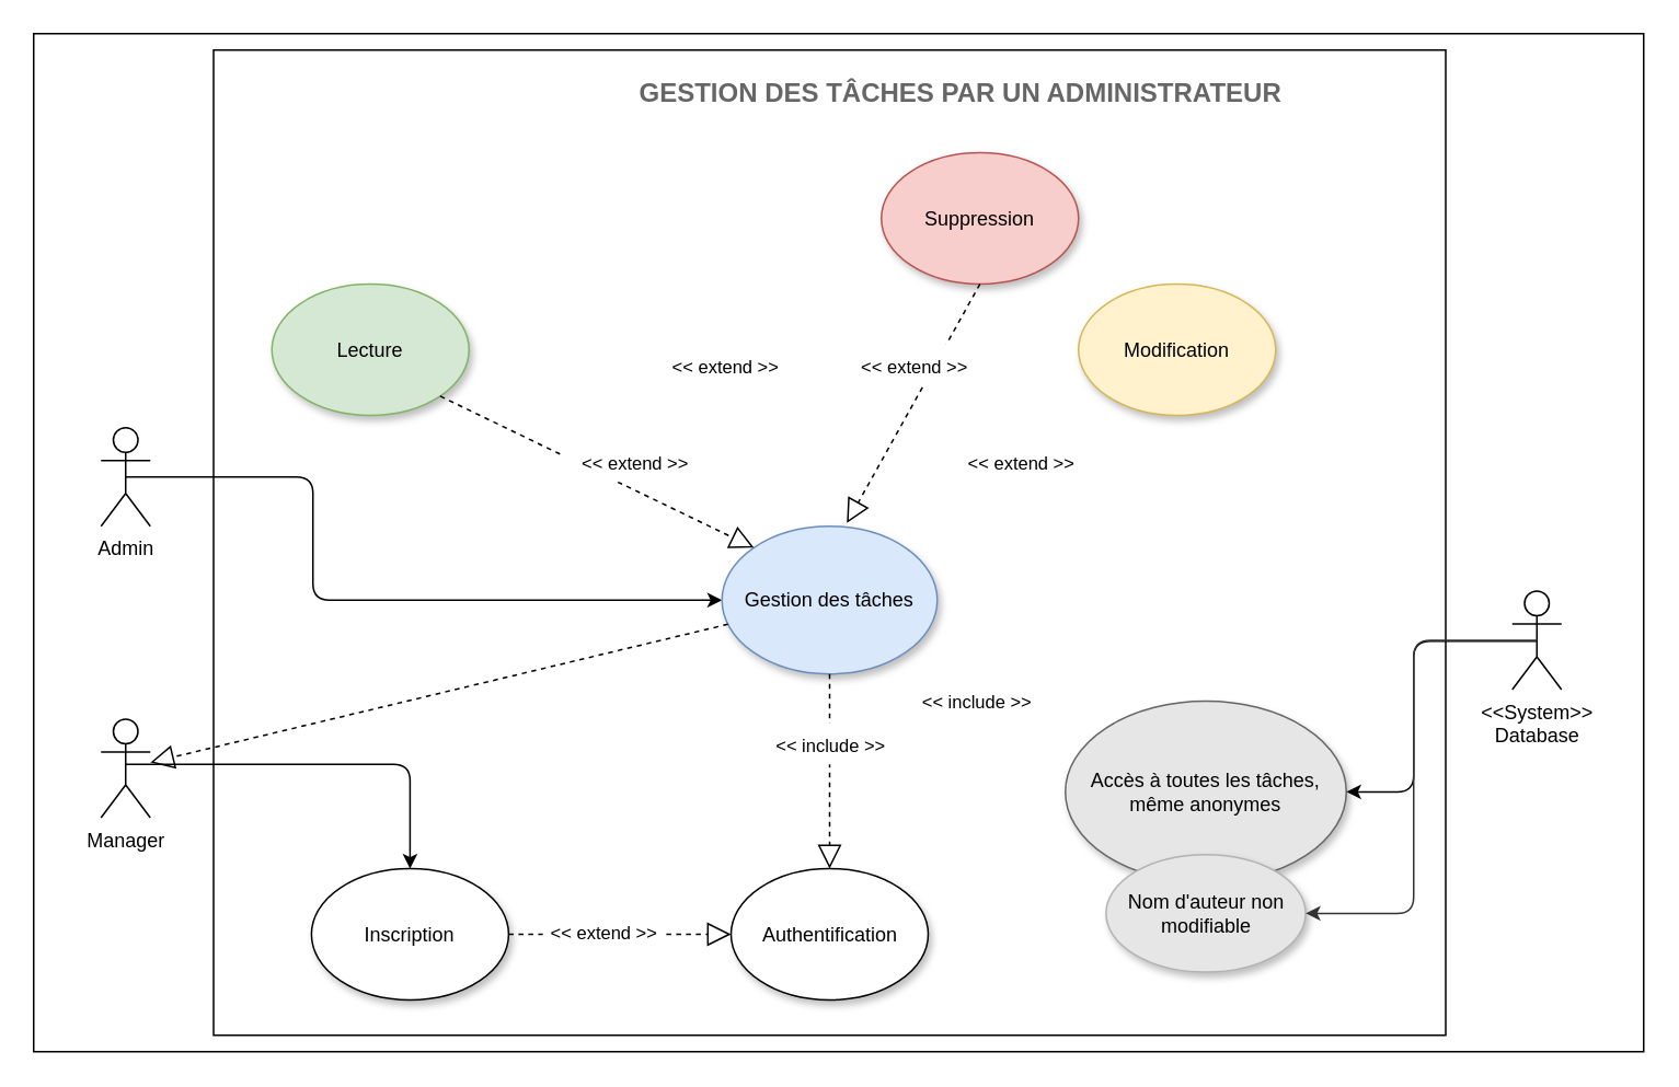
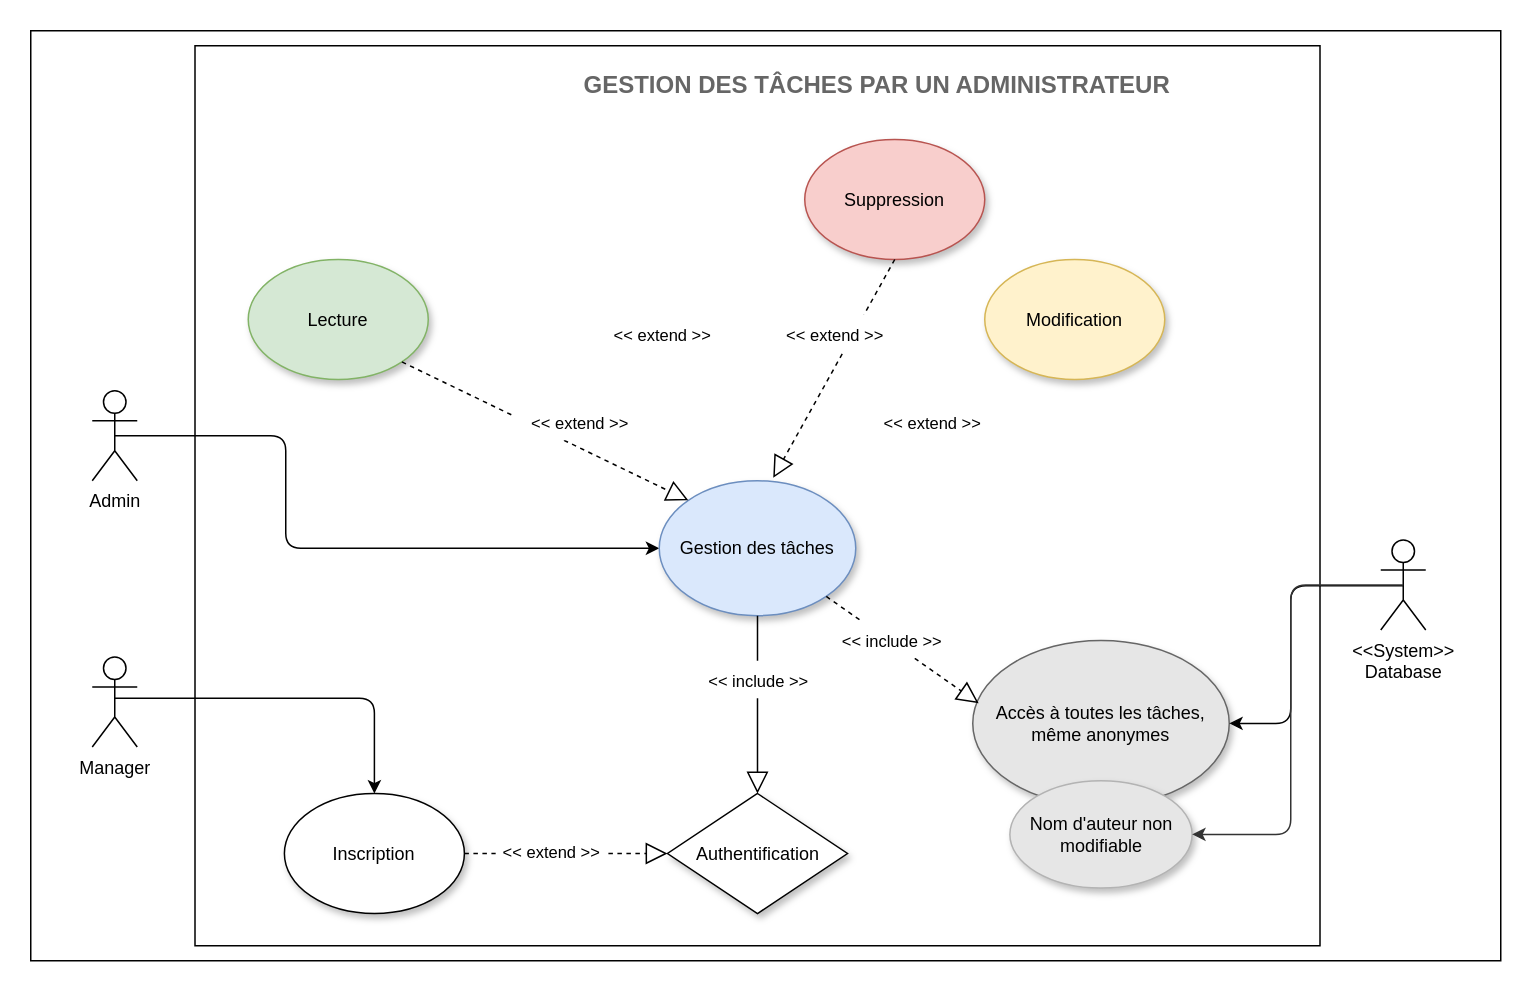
  <mxCell id="0" />
  <mxCell id="1" parent="0" />
  <mxCell id="2" value="" style="rounded=0;whiteSpace=wrap;html=1;fillColor=none;" parent="1" vertex="1"><mxGeometry x="20" y="20" width="980" height="620" as="geometry" /></mxCell>
  <mxCell id="3" value="" style="shape=folder;fontStyle=1;spacingTop=10;tabWidth=40;tabHeight=0;tabPosition=left;html=1;" parent="1" vertex="1"><mxGeometry x="129.5" y="30" width="750" height="600" as="geometry" /></mxCell>
  <mxCell id="4" style="edgeStyle=orthogonalEdgeStyle;rounded=1;orthogonalLoop=1;jettySize=auto;html=1;exitX=0.5;exitY=0.5;exitDx=0;exitDy=0;exitPerimeter=0;shadow=0;" parent="1" source="5" target="7" edge="1"><mxGeometry relative="1" as="geometry"><Array as="points"><mxPoint x="190" y="290" /><mxPoint x="190" y="365" /></Array></mxGeometry></mxCell>
  <mxCell id="5" value="Admin" style="shape=umlActor;verticalLabelPosition=bottom;verticalAlign=top;html=1;" parent="1" vertex="1"><mxGeometry x="61" y="260" width="30" height="60" as="geometry" /></mxCell>
  <mxCell id="6" value="&lt;font color=&quot;#666666&quot;&gt;&lt;span style=&quot;font-size: 16px&quot;&gt;&lt;b&gt;GESTION DES TÂCHES PAR UN ADMINISTRATEUR&lt;/b&gt;&lt;/span&gt;&lt;/font&gt;" style="text;html=1;align=left;" parent="1" vertex="1"><mxGeometry x="387.28" y="40" width="395.45" height="30" as="geometry" /></mxCell>
  <mxCell id="7" value="Gestion des tâches" style="ellipse;whiteSpace=wrap;html=1;fillColor=#dae8fc;strokeColor=#6c8ebf;shadow=1;" parent="1" vertex="1"><mxGeometry x="439" y="320" width="131" height="90" as="geometry" /></mxCell>
  <mxCell id="8" value="Suppression" style="ellipse;whiteSpace=wrap;html=1;shadow=1;fillColor=#f8cecc;strokeColor=#b85450;" parent="1" vertex="1"><mxGeometry x="536" y="92.5" width="120" height="80" as="geometry" /></mxCell>
  <mxCell id="9" value="" style="endArrow=block;dashed=1;endFill=0;endSize=12;html=1;exitX=0.5;exitY=1;exitDx=0;exitDy=0;" parent="1" source="8" edge="1"><mxGeometry width="160" relative="1" as="geometry"><mxPoint x="499" y="320" as="sourcePoint" /><mxPoint x="515" y="318" as="targetPoint" /><Array as="points" /></mxGeometry></mxCell>
  <mxCell id="10" value="&lt;font style=&quot;font-size: 11px&quot;&gt;&amp;lt;&amp;lt; extend &amp;gt;&amp;gt;&lt;/font&gt;" style="text;html=1;align=center;fillColor=#ffffff;" parent="1" vertex="1"><mxGeometry x="396" y="209" width="90" height="25" as="geometry" /></mxCell>
  <mxCell id="11" value="Inscription" style="ellipse;whiteSpace=wrap;html=1;shadow=1;" parent="1" vertex="1"><mxGeometry x="189.1" y="528.5" width="120" height="80" as="geometry" /></mxCell>
- <mxCell id="12" value="" style="endArrow=block;dashed=1;endFill=0;endSize=12;html=1;exitX=0.5;exitY=1;exitDx=0;exitDy=0;entryX=0.5;entryY=0;entryDx=0;entryDy=0;" parent="1" source="7" target="17" edge="1"><mxGeometry width="160" relative="1" as="geometry"><mxPoint x="509" y="540" as="sourcePoint" /><mxPoint x="509" y="410" as="targetPoint" /></mxGeometry></mxCell>
+ <mxCell id="12" value="" style="endArrow=block;dashed=0;endFill=0;endSize=12;html=1;exitX=0.5;exitY=1;exitDx=0;exitDy=0;entryX=0.5;entryY=0;entryDx=0;entryDy=0;" parent="1" source="7" target="17" edge="1"><mxGeometry width="160" relative="1" as="geometry"><mxPoint x="509" y="540" as="sourcePoint" /><mxPoint x="509" y="410" as="targetPoint" /></mxGeometry></mxCell>
  <mxCell id="13" value="Lecture" style="ellipse;whiteSpace=wrap;html=1;shadow=1;fillColor=#d5e8d4;strokeColor=#82b366;" parent="1" vertex="1"><mxGeometry x="165" y="172.5" width="120" height="80" as="geometry" /></mxCell>
  <mxCell id="14" value="" style="endArrow=block;dashed=1;endFill=0;endSize=12;html=1;exitX=1;exitY=1;exitDx=0;exitDy=0;entryX=0;entryY=0;entryDx=0;entryDy=0;" parent="1" source="13" target="7" edge="1"><mxGeometry width="160" relative="1" as="geometry"><mxPoint x="509" y="170" as="sourcePoint" /><mxPoint x="509" y="330" as="targetPoint" /><Array as="points" /></mxGeometry></mxCell>
  <mxCell id="15" value="&lt;font style=&quot;font-size: 11px&quot;&gt;&amp;lt;&amp;lt; extend &amp;gt;&amp;gt;&lt;/font&gt;" style="text;html=1;align=center;fillColor=#ffffff;" parent="1" vertex="1"><mxGeometry x="341" y="268" width="90" height="25" as="geometry" /></mxCell>
  <mxCell id="16" value="&lt;font style=&quot;font-size: 11px&quot;&gt;&amp;lt;&amp;lt; include &amp;gt;&amp;gt;&lt;/font&gt;" style="text;html=1;align=center;fillColor=#ffffff;" parent="1" vertex="1"><mxGeometry x="460" y="440" width="90" height="25" as="geometry" /></mxCell>
- <mxCell id="17" value="Authentification" style="ellipse;whiteSpace=wrap;html=1;shadow=1;" parent="1" vertex="1"><mxGeometry x="444.5" y="528.5" width="120" height="80" as="geometry" /></mxCell>
+ <mxCell id="17" value="Authentification" style="rhombus;whiteSpace=wrap;html=1;shadow=1;" parent="1" vertex="1"><mxGeometry x="444.5" y="528.5" width="120" height="80" as="geometry" /></mxCell>
  <mxCell id="18" value="" style="endArrow=block;dashed=1;endFill=0;endSize=12;html=1;exitX=1;exitY=0.5;exitDx=0;exitDy=0;entryX=0;entryY=0.5;entryDx=0;entryDy=0;" parent="1" source="11" target="17" edge="1"><mxGeometry width="160" relative="1" as="geometry"><mxPoint x="750" y="403.54" as="sourcePoint" /><mxPoint x="632.426" y="551.716" as="targetPoint" /></mxGeometry></mxCell>
  <mxCell id="19" value="&lt;font style=&quot;font-size: 11px&quot;&gt;&amp;lt;&amp;lt; extend &amp;gt;&amp;gt;&lt;/font&gt;" style="text;html=1;align=center;fillColor=#ffffff;" parent="1" vertex="1"><mxGeometry x="330" y="554" width="74" height="25" as="geometry" /></mxCell>
  <mxCell id="20" value="Modification" style="ellipse;whiteSpace=wrap;html=1;fillColor=#fff2cc;strokeColor=#d6b656;shadow=1;" parent="1" vertex="1"><mxGeometry x="656" y="172.5" width="120" height="80" as="geometry" /></mxCell>
  <mxCell id="21" value="&lt;font style=&quot;font-size: 11px&quot;&gt;&amp;lt;&amp;lt; extend &amp;gt;&amp;gt;&lt;/font&gt;" style="text;html=1;align=center;fillColor=#ffffff;" parent="1" vertex="1"><mxGeometry x="576" y="268" width="90" height="25" as="geometry" /></mxCell>
  <mxCell id="22" value="&lt;font style=&quot;font-size: 11px&quot;&gt;&amp;lt;&amp;lt; extend &amp;gt;&amp;gt;&lt;/font&gt;" style="text;html=1;align=center;fillColor=#ffffff;" parent="1" vertex="1"><mxGeometry x="511" y="209" width="90" height="25" as="geometry" /></mxCell>
  <mxCell id="23" value="Accès à toutes les tâches, même anonymes" style="ellipse;whiteSpace=wrap;html=1;shadow=1;fillColor=#E6E6E6;strokeColor=#666666;" parent="1" vertex="1"><mxGeometry x="648" y="426.5" width="171" height="110.5" as="geometry" /></mxCell>
  <mxCell id="24" value="&amp;lt;&amp;lt;System&amp;gt;&amp;gt;&lt;br&gt;Database" style="shape=umlActor;verticalLabelPosition=bottom;verticalAlign=top;html=1;" parent="1" vertex="1"><mxGeometry x="920" y="359.5" width="30" height="60" as="geometry" /></mxCell>
- <mxCell id="25" value="" style="endArrow=block;dashed=1;endFill=0;endSize=12;html=1;" parent="1" source="7" target="28" edge="1"><mxGeometry width="160" relative="1" as="geometry"><mxPoint x="514.5" y="420" as="sourcePoint" /><mxPoint x="514.5" y="538.5" as="targetPoint" /></mxGeometry></mxCell>
+ <mxCell id="25" value="" style="endArrow=block;dashed=1;endFill=0;endSize=12;html=1;entryX=0.023;entryY=0.378;entryDx=0;entryDy=0;entryPerimeter=0;" parent="1" source="7" target="23" edge="1"><mxGeometry width="160" relative="1" as="geometry"><mxPoint x="514.5" y="420" as="sourcePoint" /><mxPoint x="514.5" y="538.5" as="targetPoint" /></mxGeometry></mxCell>
  <mxCell id="26" value="&lt;font style=&quot;font-size: 11px&quot;&gt;&amp;lt;&amp;lt; include &amp;gt;&amp;gt;&lt;/font&gt;" style="text;html=1;align=center;fillColor=#ffffff;" parent="1" vertex="1"><mxGeometry x="562" y="413" width="64" height="25" as="geometry" /></mxCell>
  <mxCell id="27" style="edgeStyle=orthogonalEdgeStyle;rounded=1;orthogonalLoop=1;jettySize=auto;html=1;exitX=0.5;exitY=0.5;exitDx=0;exitDy=0;exitPerimeter=0;shadow=0;entryX=1;entryY=0.5;entryDx=0;entryDy=0;" parent="1" target="23" edge="1"><mxGeometry relative="1" as="geometry"><Array as="points"><mxPoint x="860" y="390" /><mxPoint x="860" y="482" /></Array><mxPoint x="935" y="390" as="sourcePoint" /><mxPoint x="821" y="540" as="targetPoint" /></mxGeometry></mxCell>
  <mxCell id="28" value="Manager" style="shape=umlActor;verticalLabelPosition=bottom;verticalAlign=top;html=1;" parent="1" vertex="1"><mxGeometry x="61" y="437.5" width="30" height="60" as="geometry" /></mxCell>
  <mxCell id="29" style="edgeStyle=orthogonalEdgeStyle;rounded=1;orthogonalLoop=1;jettySize=auto;html=1;exitX=0.5;exitY=0.5;exitDx=0;exitDy=0;exitPerimeter=0;shadow=0;entryX=0.5;entryY=0;entryDx=0;entryDy=0;" parent="1" target="11" edge="1"><mxGeometry relative="1" as="geometry"><Array as="points"><mxPoint x="249" y="465" /></Array><mxPoint x="76" y="465" as="sourcePoint" /><mxPoint x="439" y="540" as="targetPoint" /></mxGeometry></mxCell>
  <mxCell id="30" value="Nom d'auteur non modifiable" style="ellipse;whiteSpace=wrap;html=1;shadow=1;fillColor=#E6E6E6;strokeColor=#B3B3B3;" parent="1" vertex="1"><mxGeometry x="672.75" y="520" width="121.5" height="71.5" as="geometry" /></mxCell>
  <mxCell id="31" style="edgeStyle=orthogonalEdgeStyle;rounded=1;orthogonalLoop=1;jettySize=auto;html=1;shadow=0;entryX=1;entryY=0.5;entryDx=0;entryDy=0;strokeColor=#333333;exitX=0.5;exitY=0.5;exitDx=0;exitDy=0;exitPerimeter=0;fontColor=#999999;" parent="1" source="24" target="30" edge="1"><mxGeometry relative="1" as="geometry"><Array as="points"><mxPoint x="860" y="390" /><mxPoint x="860" y="556" /></Array><mxPoint x="945" y="399.5" as="sourcePoint" /><mxPoint x="794" y="387.5" as="targetPoint" /></mxGeometry></mxCell>
